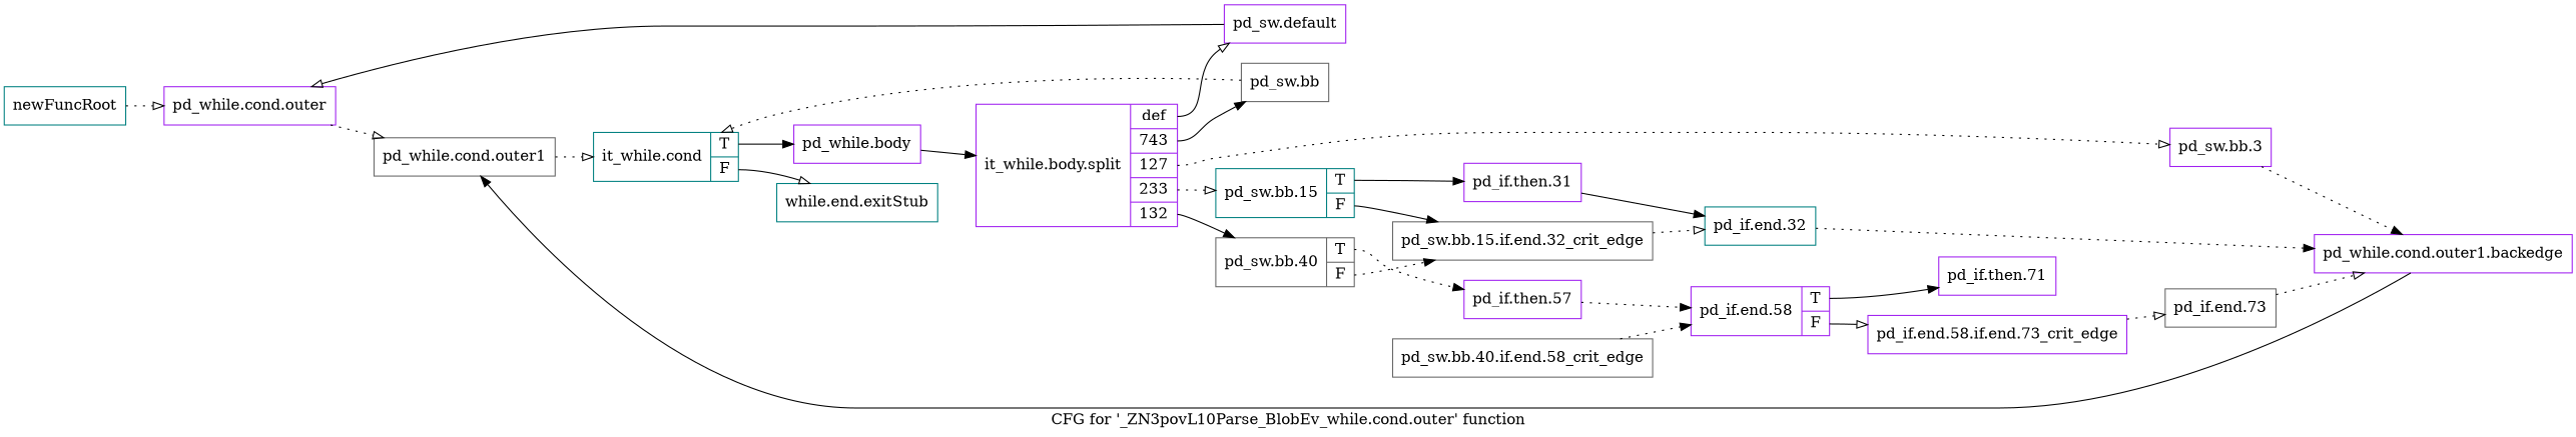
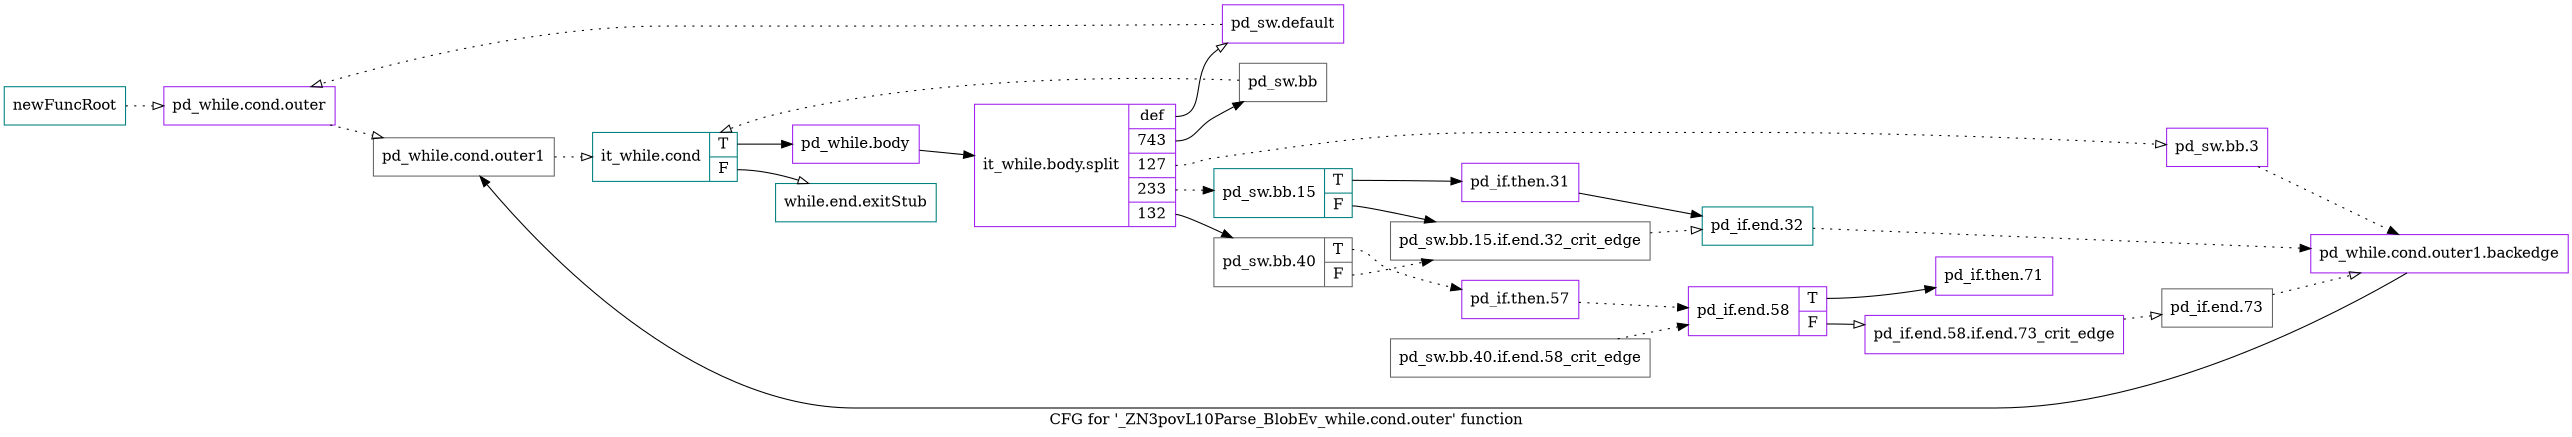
  digraph {
    label="CFG for '_ZN3povL10Parse_BlobEv_while.cond.outer' function"
    rankdir=LR
    node [color=purple shape=record]
    edge [arrowhead=normal style=dotted]
    n1 [color=teal label="{newFuncRoot}"]
    n2 [label="{pd_while.cond.outer}"]
    n3 [color=gray40 label="{pd_while.cond.outer1}"]
    n4 [color=teal label="{it_while.cond|{<s0>T|<s1>F}}"]
    n5 [color=teal label="{while.end.exitStub}"]
    n6 [label="{pd_while.body}"]
    n7 [label="{it_while.body.split|{<s0>def|<s1>743|<s2>127|<s3>233|<s4>132}}"]
    n8 [label="{pd_sw.default}"]
    n9 [color=gray40 label="{pd_sw.bb}"]
    n10 [label="{pd_sw.bb.3}"]
    n11 [color=teal label="{pd_sw.bb.15|{<s0>T|<s1>F}}"]
    n12 [color=gray40 label="{pd_sw.bb.40|{<s0>T|<s1>F}}"]
    n13 [label="{pd_while.cond.outer1.backedge}"]
    n14 [label="{pd_if.then.31}"]
    n15 [color=gray40 label="{pd_sw.bb.15.if.end.32_crit_edge}"]
    n16 [label="{pd_if.then.57}"]
    n17 [color=teal label="{pd_if.end.32}"]
    n18 [label="{pd_if.end.58|{<s0>T|<s1>F}}"]
    n19 [color=gray40 label="{pd_sw.bb.40.if.end.58_crit_edge}"]
    n20 [label="{pd_if.then.71}"]
    n21 [label="{pd_if.end.58.if.end.73_crit_edge}"]
    n22 [color=gray40 label="{pd_if.end.73}"]
    n1 -> n2 [arrowhead=onormal]
    n2 -> n3 [arrowhead=onormal]
    n3 -> n4 [arrowhead=onormal]
    n4 -> n5 [arrowhead=onormal style=solid tailport=s1]
    n4 -> n6 [style=solid tailport=s0]
    n6 -> n7 [style=solid]
    n7 -> n8 [arrowhead=onormal style=solid tailport=s0]
    n7 -> n9 [style=solid tailport=s1]
    n7 -> n10 [arrowhead=onormal tailport=s2]
-   n7 -> n11 [arrowhead=onormal tailport=s3]
+   n7 -> n11 [tailport=s3]
    n7 -> n12 [style=solid tailport=s4]
-   n8 -> n2 [arrowhead=onormal style=solid]
+   n8 -> n2 [arrowhead=onormal]
    n9 -> n4 [arrowhead=onormal]
    n10 -> n13
    n11 -> n14 [style=solid tailport=s0]
    n11 -> n15 [style=solid tailport=s1]
    n12 -> n15 [tailport=s1]
    n12 -> n16 [tailport=s0]
    n13 -> n3 [style=solid]
    n14 -> n17 [style=solid]
    n15 -> n17 [arrowhead=onormal]
    n16 -> n18
    n17 -> n13
    n18 -> n20 [style=solid tailport=s0]
    n18 -> n21 [arrowhead=onormal style=solid tailport=s1]
    n19 -> n18
    n21 -> n22 [arrowhead=onormal]
    n22 -> n13 [arrowhead=onormal]
  }
